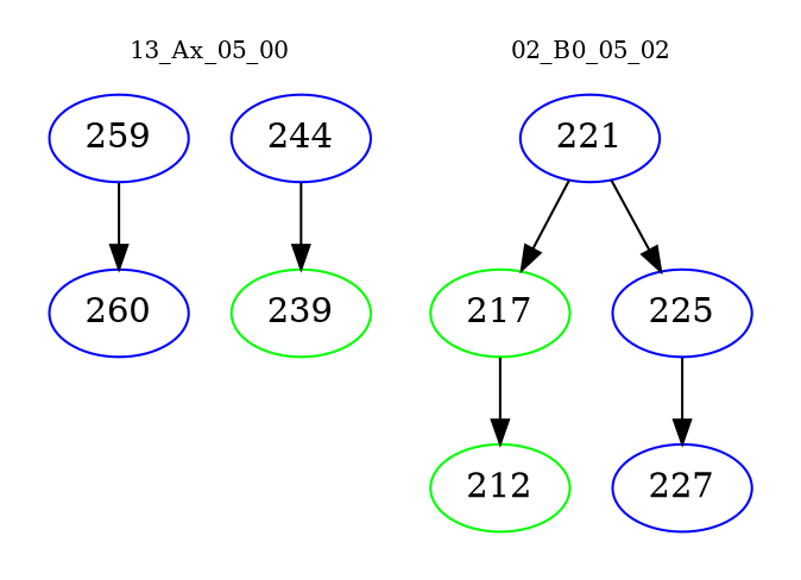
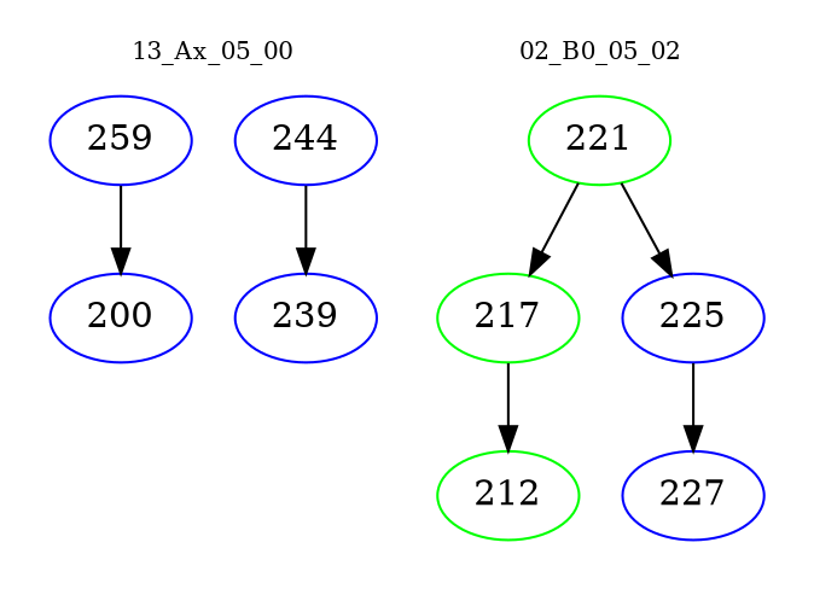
  digraph {
    node [color=blue]
    edge [color=black]
    n1 [label=244]
    n2 [label=259]
-   n3 [color=green label=239]
-   n4 [label=260]
-   n5 [label=221]
+   n3 [label=239]
+   n4 [label=200]
+   n5 [color=green label=221]
    n6 [color=green label=217]
    n7 [label=225]
    n8 [color=green label=212]
    n9 [label=227]
    subgraph cluster_1 {
      color=white
      fontsize=10
      label="13_Ax_05_00"
      n1
      n2
      n3
      n4
    }
    subgraph cluster_2 {
      color=white
      fontsize=10
      label="02_B0_05_02"
      n5
      n6
      n7
      n8
      n9
    }
    n1 -> n3
    n2 -> n4
    n5 -> n6
    n5 -> n7
    n6 -> n8
    n7 -> n9
  }
